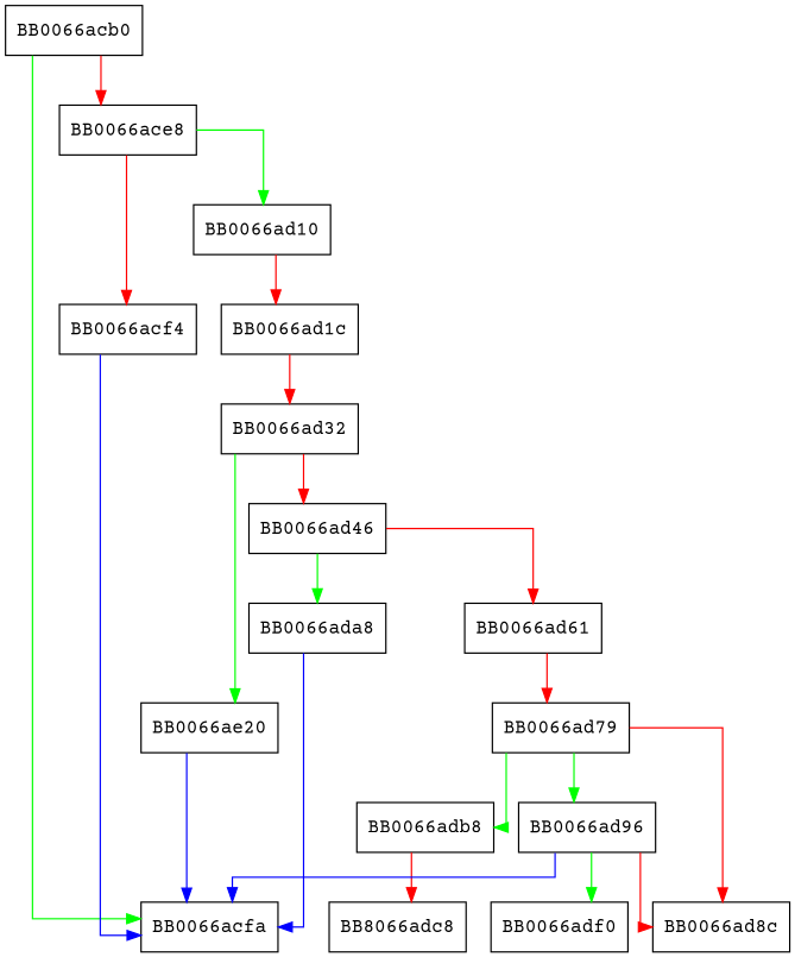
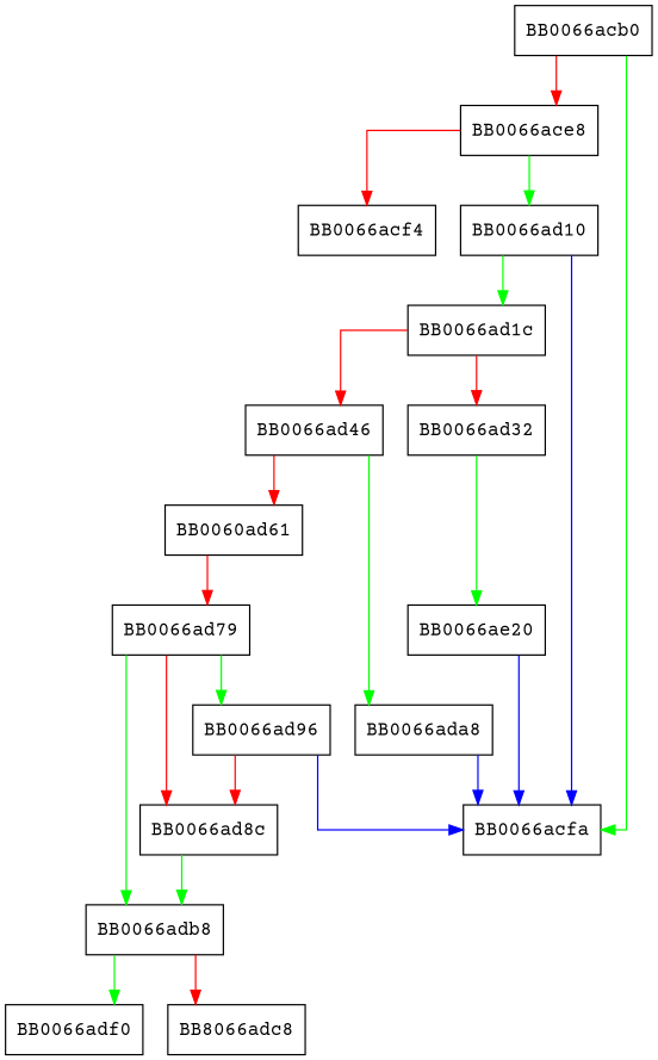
  digraph {
    fontname="Courier Prime"
    splines=ortho
    node [fontname="Courier Prime" shape=box]
    edge [color=red fontname="Courier Prime"]
    BB0066acb0
    BB0066acfa
    BB0066ace8
    BB0066ad10
    BB0066acf4
    BB0066ad1c
    BB0066ad32
    BB0066ae20
    BB0066ad46
    BB0066ada8
-   BB0066ad61
+   BB0066ad61 [label=BB0060ad61]
    BB0066ad79
    BB0066adb8
    BB0066adf0
    n15 [label=BB8066adc8]
    BB0066ad96
    BB0066ad8c
    BB0066acb0 -> BB0066acfa [color=green]
    BB0066acb0 -> BB0066ace8
    BB0066ace8 -> BB0066ad10 [color=green]
    BB0066ace8 -> BB0066acf4
-   BB0066ad10 -> BB0066ad1c
-   BB0066acf4 -> BB0066acfa [color=blue]
+   BB0066ad10 -> BB0066ad1c [color=green]
+   BB0066ad10 -> BB0066acfa [color=blue]
    BB0066ad1c -> BB0066ad32
    BB0066ad32 -> BB0066ae20 [color=green]
-   BB0066ad32 -> BB0066ad46
+   BB0066ad1c -> BB0066ad46
    BB0066ae20 -> BB0066acfa [color=blue]
    BB0066ad46 -> BB0066ada8 [color=green]
    BB0066ad46 -> BB0066ad61
    BB0066ada8 -> BB0066acfa [color=blue]
    BB0066ad61 -> BB0066ad79
    BB0066ad79 -> BB0066adb8 [color=green]
    BB0066ad79 -> BB0066ad96 [color=green]
    BB0066ad79 -> BB0066ad8c
-   BB0066ad96 -> BB0066adf0 [color=green]
+   BB0066adb8 -> BB0066adf0 [color=green]
    BB0066adb8 -> n15
    BB0066ad96 -> BB0066acfa [color=blue]
    BB0066ad96 -> BB0066ad8c
+   BB0066ad8c -> BB0066adb8 [color=green]
  }
